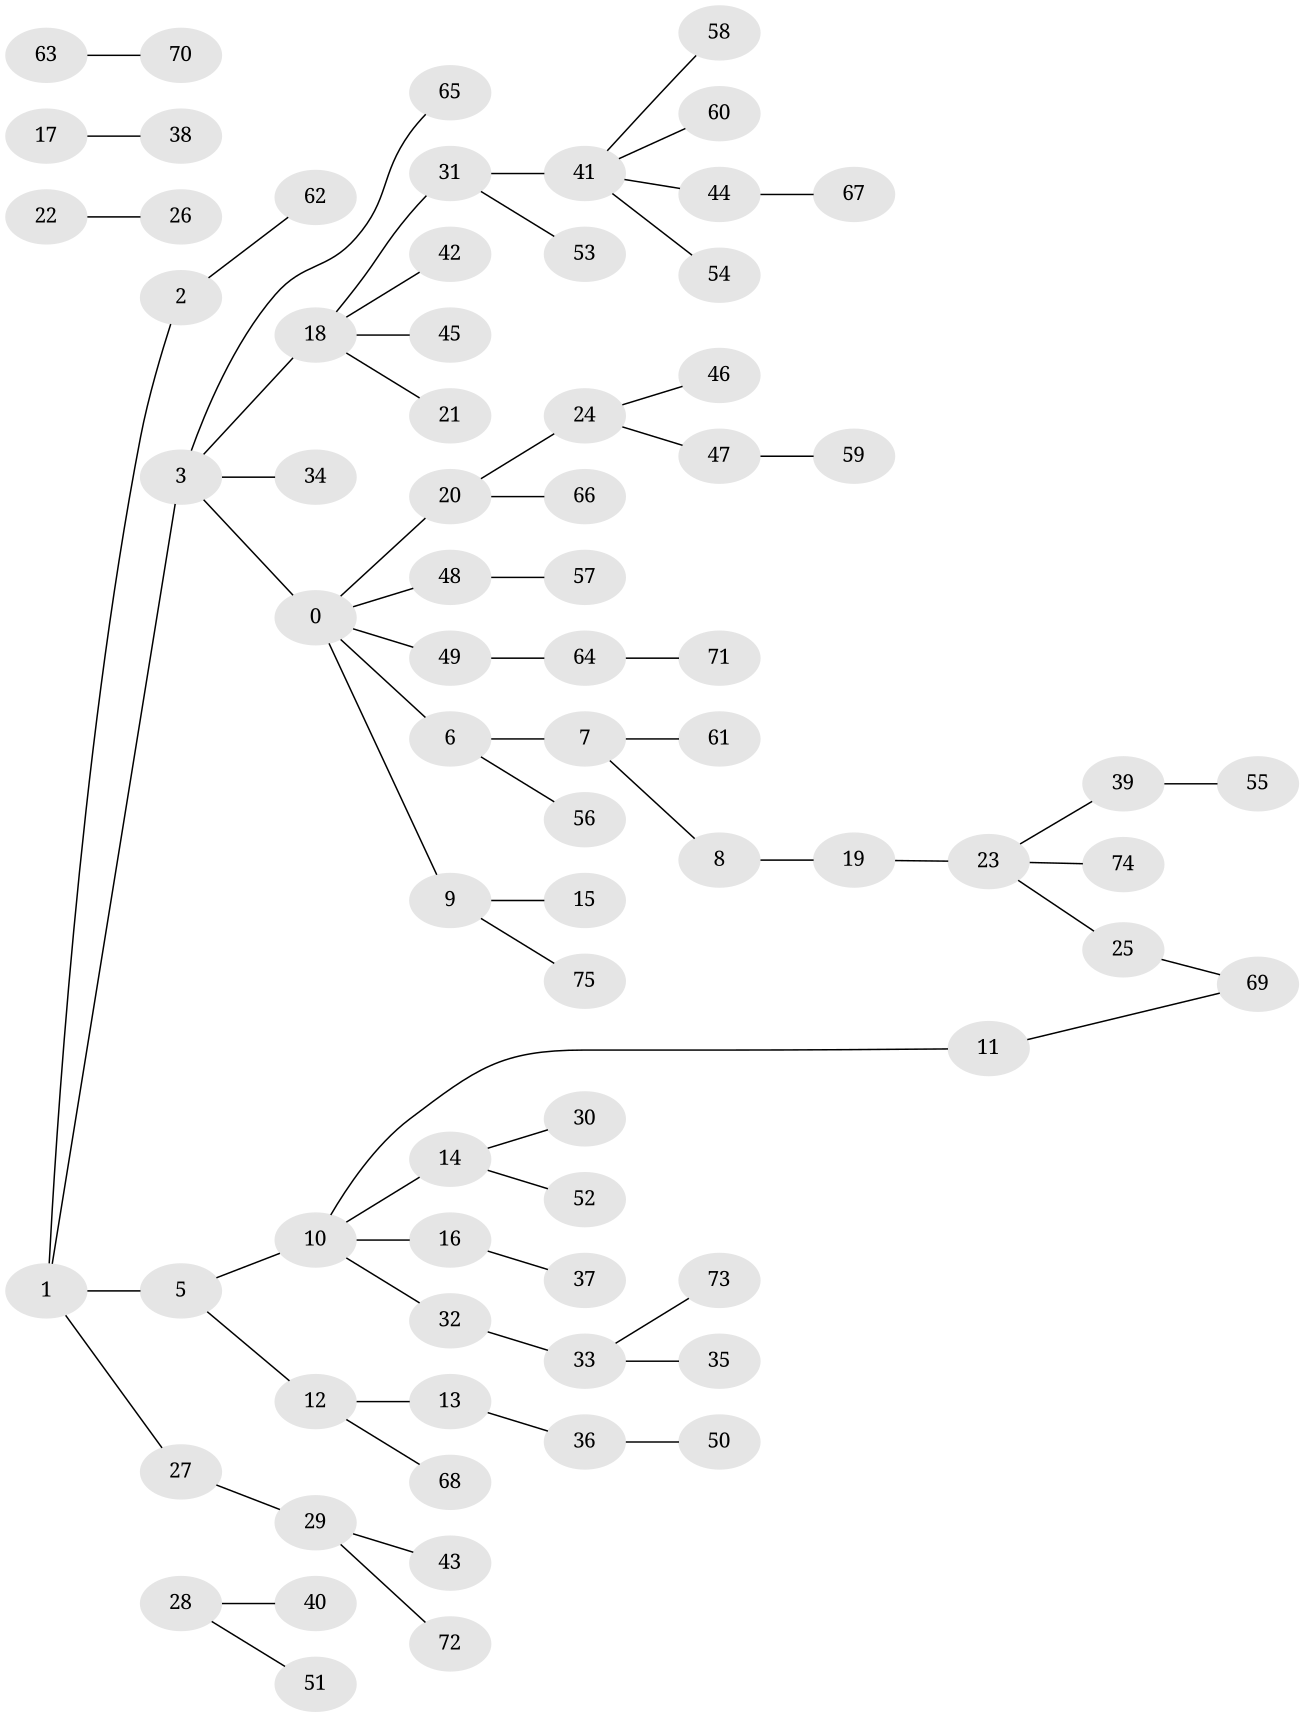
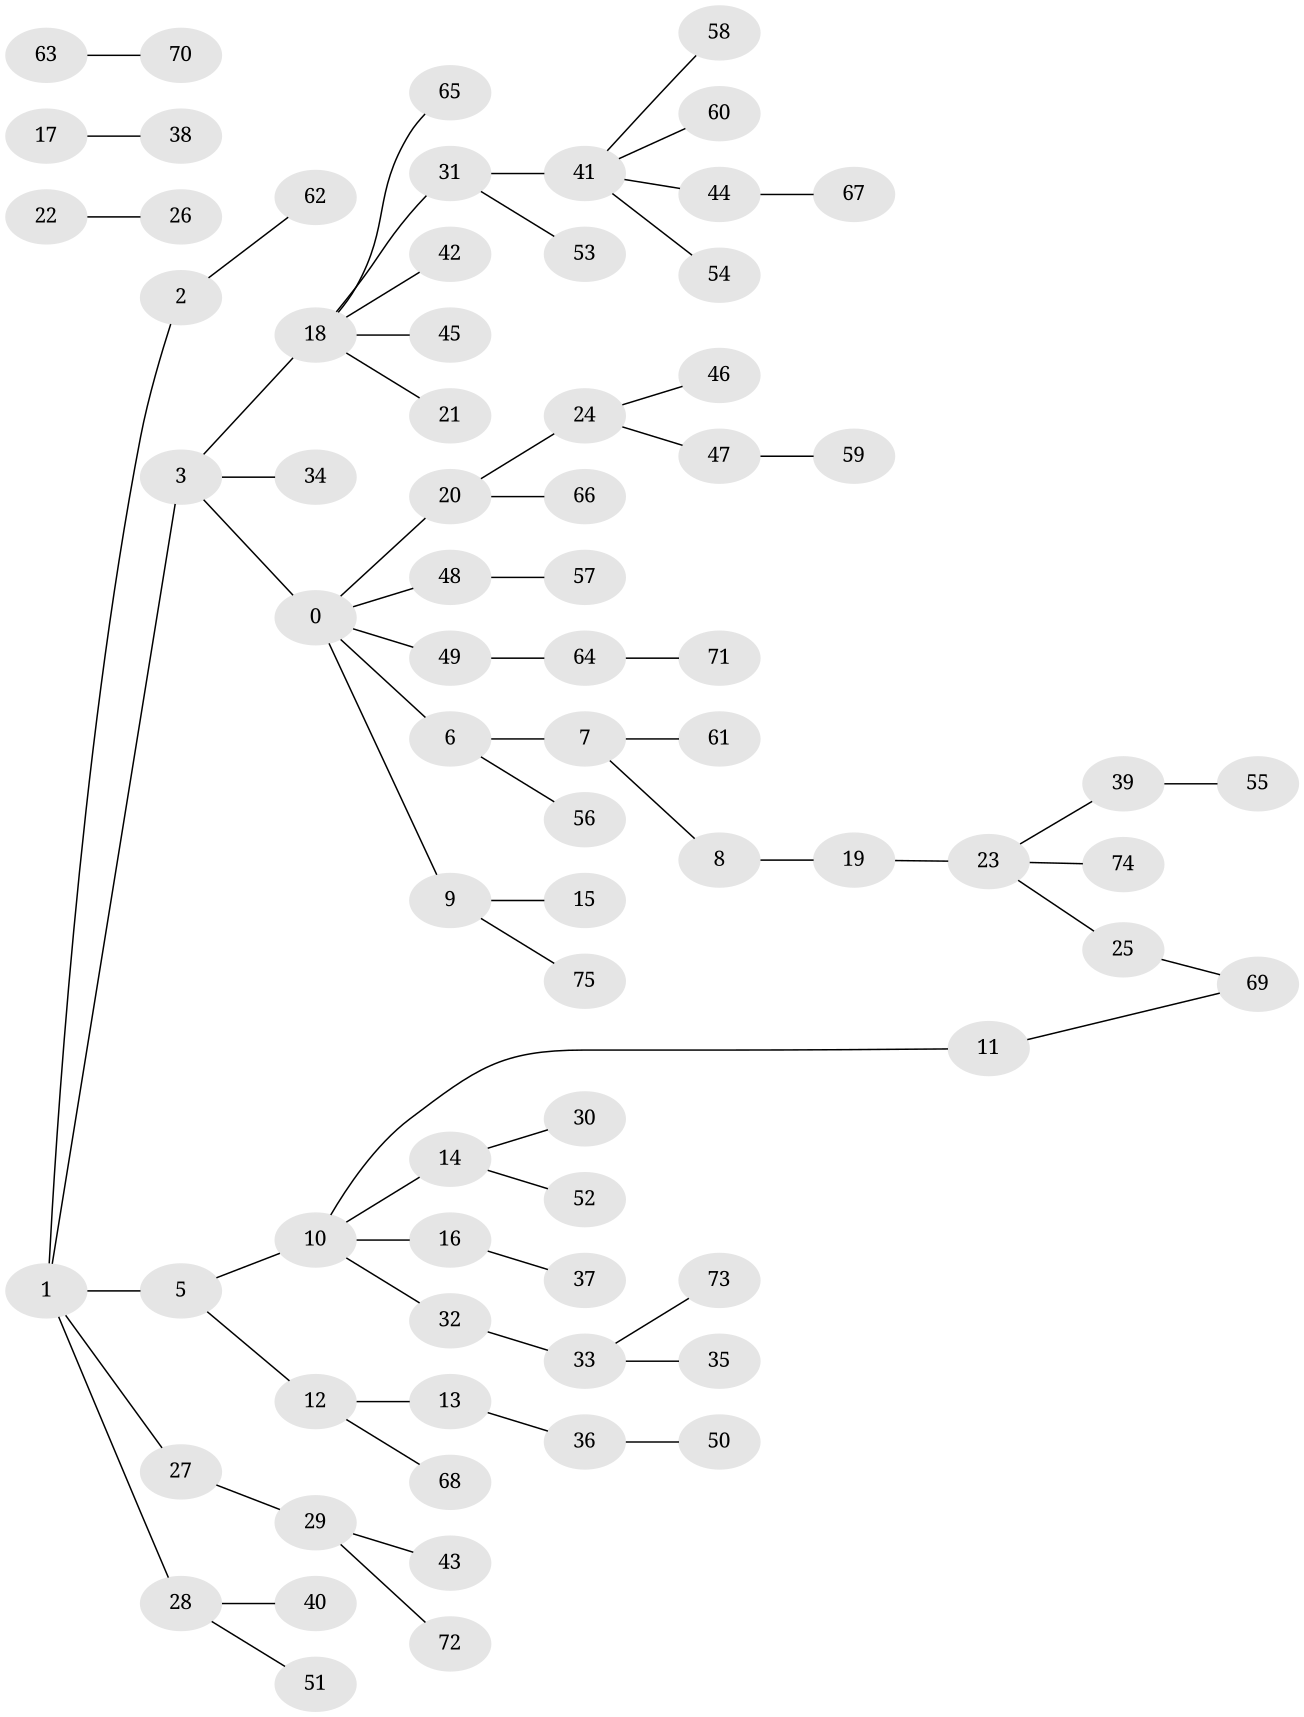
  graph {
    fontname="Noto Serif"
    rankdir=LR
    node [color=gray90 fontname="Noto Serif" style=filled]
    edge [fontname="Noto Serif"]
    1
    2
    3
    5
    27
    28
    62
    n8 [label=0]
    18
    34
    10
    12
    29
    40
    51
    6
    9
    20
    48
    49
    21
    31
    42
    45
    65
    7
    56
    15
    75
    24
    66
    57
    64
    11
    14
    16
    32
    13
    68
    8
    61
    19
    23
    22
    26
    69
    30
    52
    37
    33
    36
    50
    17
    38
    41
    53
    25
    39
    74
    46
    47
    55
    59
    43
    72
    44
    54
    58
    60
    35
    73
    67
    71
    63
    70
    1 -- 2
    1 -- 3
    1 -- 5
    1 -- 27
+   1 -- 28
    2 -- 62
    3 -- n8
    3 -- 18
    3 -- 34
    5 -- 10
    5 -- 12
    27 -- 29
    28 -- 40
    28 -- 51
    n8 -- 6
    n8 -- 9
    n8 -- 20
    n8 -- 48
    n8 -- 49
    18 -- 21
    18 -- 31
    18 -- 42
    18 -- 45
-   3 -- 65
+   18 -- 65
    10 -- 11
    10 -- 14
    10 -- 16
    10 -- 32
    12 -- 13
    12 -- 68
    29 -- 43
    29 -- 72
    6 -- 7
    6 -- 56
    9 -- 15
    9 -- 75
    20 -- 24
    20 -- 66
    48 -- 57
    49 -- 64
    31 -- 41
    31 -- 53
    7 -- 8
    7 -- 61
    24 -- 46
    24 -- 47
    64 -- 71
    11 -- 69
    14 -- 30
    14 -- 52
    16 -- 37
    32 -- 33
    13 -- 36
    8 -- 19
    19 -- 23
    23 -- 25
    23 -- 39
    23 -- 74
    22 -- 26
    33 -- 35
    33 -- 73
    36 -- 50
    17 -- 38
    41 -- 44
    41 -- 54
    41 -- 58
    41 -- 60
    25 -- 69
    39 -- 55
    47 -- 59
    44 -- 67
    63 -- 70
  }
